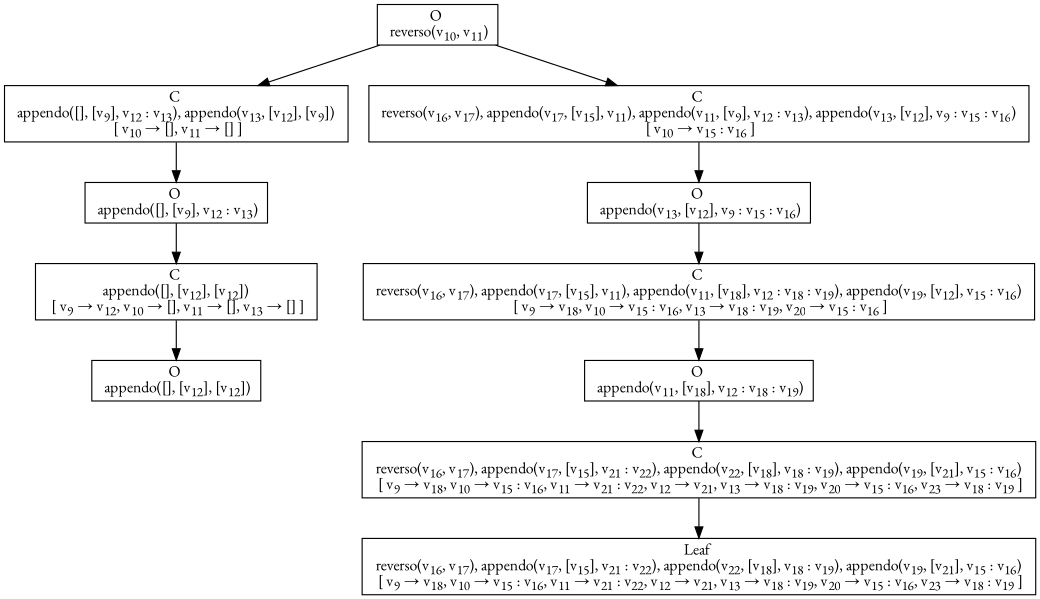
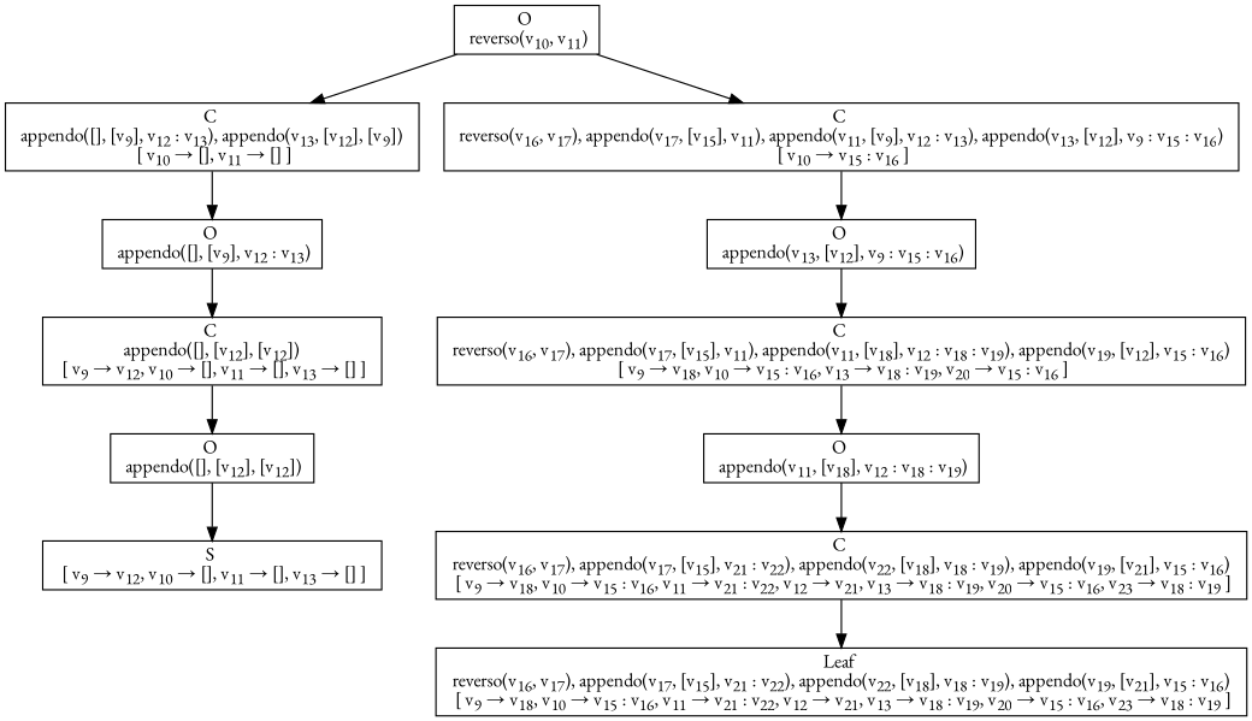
  digraph {
    rankdir=TB
    fontname="EB Garamond"
    node [fillcolor=white shape=box style=filled fontname="EB Garamond"]
    edge [fontname="EB Garamond"]
    n1 [label=<O <BR/> reverso(v<SUB>10</SUB>, v<SUB>11</SUB>)>]
    n2 [label=<C <BR/> appendo([], [v<SUB>9</SUB>], v<SUB>12</SUB> : v<SUB>13</SUB>), appendo(v<SUB>13</SUB>, [v<SUB>12</SUB>], [v<SUB>9</SUB>]) <BR/>  [ v<SUB>10</SUB> &rarr; [], v<SUB>11</SUB> &rarr; [] ] >]
    n3 [label=<C <BR/> reverso(v<SUB>16</SUB>, v<SUB>17</SUB>), appendo(v<SUB>17</SUB>, [v<SUB>15</SUB>], v<SUB>11</SUB>), appendo(v<SUB>11</SUB>, [v<SUB>9</SUB>], v<SUB>12</SUB> : v<SUB>13</SUB>), appendo(v<SUB>13</SUB>, [v<SUB>12</SUB>], v<SUB>9</SUB> : v<SUB>15</SUB> : v<SUB>16</SUB>) <BR/>  [ v<SUB>10</SUB> &rarr; v<SUB>15</SUB> : v<SUB>16</SUB> ] >]
    n4 [label=<O <BR/> appendo([], [v<SUB>9</SUB>], v<SUB>12</SUB> : v<SUB>13</SUB>)>]
    n5 [label=<O <BR/> appendo(v<SUB>13</SUB>, [v<SUB>12</SUB>], v<SUB>9</SUB> : v<SUB>15</SUB> : v<SUB>16</SUB>)>]
    n6 [label=<C <BR/> appendo([], [v<SUB>12</SUB>], [v<SUB>12</SUB>]) <BR/>  [ v<SUB>9</SUB> &rarr; v<SUB>12</SUB>, v<SUB>10</SUB> &rarr; [], v<SUB>11</SUB> &rarr; [], v<SUB>13</SUB> &rarr; [] ] >]
    n7 [label=<O <BR/> appendo([], [v<SUB>12</SUB>], [v<SUB>12</SUB>])>]
+   n8 [label=<S <BR/>  [ v<SUB>9</SUB> &rarr; v<SUB>12</SUB>, v<SUB>10</SUB> &rarr; [], v<SUB>11</SUB> &rarr; [], v<SUB>13</SUB> &rarr; [] ] >]
    n9 [label=<C <BR/> reverso(v<SUB>16</SUB>, v<SUB>17</SUB>), appendo(v<SUB>17</SUB>, [v<SUB>15</SUB>], v<SUB>11</SUB>), appendo(v<SUB>11</SUB>, [v<SUB>18</SUB>], v<SUB>12</SUB> : v<SUB>18</SUB> : v<SUB>19</SUB>), appendo(v<SUB>19</SUB>, [v<SUB>12</SUB>], v<SUB>15</SUB> : v<SUB>16</SUB>) <BR/>  [ v<SUB>9</SUB> &rarr; v<SUB>18</SUB>, v<SUB>10</SUB> &rarr; v<SUB>15</SUB> : v<SUB>16</SUB>, v<SUB>13</SUB> &rarr; v<SUB>18</SUB> : v<SUB>19</SUB>, v<SUB>20</SUB> &rarr; v<SUB>15</SUB> : v<SUB>16</SUB> ] >]
    n10 [label=<O <BR/> appendo(v<SUB>11</SUB>, [v<SUB>18</SUB>], v<SUB>12</SUB> : v<SUB>18</SUB> : v<SUB>19</SUB>)>]
    n11 [label=<C <BR/> reverso(v<SUB>16</SUB>, v<SUB>17</SUB>), appendo(v<SUB>17</SUB>, [v<SUB>15</SUB>], v<SUB>21</SUB> : v<SUB>22</SUB>), appendo(v<SUB>22</SUB>, [v<SUB>18</SUB>], v<SUB>18</SUB> : v<SUB>19</SUB>), appendo(v<SUB>19</SUB>, [v<SUB>21</SUB>], v<SUB>15</SUB> : v<SUB>16</SUB>) <BR/>  [ v<SUB>9</SUB> &rarr; v<SUB>18</SUB>, v<SUB>10</SUB> &rarr; v<SUB>15</SUB> : v<SUB>16</SUB>, v<SUB>11</SUB> &rarr; v<SUB>21</SUB> : v<SUB>22</SUB>, v<SUB>12</SUB> &rarr; v<SUB>21</SUB>, v<SUB>13</SUB> &rarr; v<SUB>18</SUB> : v<SUB>19</SUB>, v<SUB>20</SUB> &rarr; v<SUB>15</SUB> : v<SUB>16</SUB>, v<SUB>23</SUB> &rarr; v<SUB>18</SUB> : v<SUB>19</SUB> ] >]
    n12 [label=<Leaf <BR/> reverso(v<SUB>16</SUB>, v<SUB>17</SUB>), appendo(v<SUB>17</SUB>, [v<SUB>15</SUB>], v<SUB>21</SUB> : v<SUB>22</SUB>), appendo(v<SUB>22</SUB>, [v<SUB>18</SUB>], v<SUB>18</SUB> : v<SUB>19</SUB>), appendo(v<SUB>19</SUB>, [v<SUB>21</SUB>], v<SUB>15</SUB> : v<SUB>16</SUB>) <BR/>  [ v<SUB>9</SUB> &rarr; v<SUB>18</SUB>, v<SUB>10</SUB> &rarr; v<SUB>15</SUB> : v<SUB>16</SUB>, v<SUB>11</SUB> &rarr; v<SUB>21</SUB> : v<SUB>22</SUB>, v<SUB>12</SUB> &rarr; v<SUB>21</SUB>, v<SUB>13</SUB> &rarr; v<SUB>18</SUB> : v<SUB>19</SUB>, v<SUB>20</SUB> &rarr; v<SUB>15</SUB> : v<SUB>16</SUB>, v<SUB>23</SUB> &rarr; v<SUB>18</SUB> : v<SUB>19</SUB> ] >]
    n1 -> n2
    n1 -> n3
    n2 -> n4
    n3 -> n5
    n4 -> n6
    n5 -> n9
    n6 -> n7
+   n7 -> n8
    n9 -> n10
    n10 -> n11
    n11 -> n12
  }
